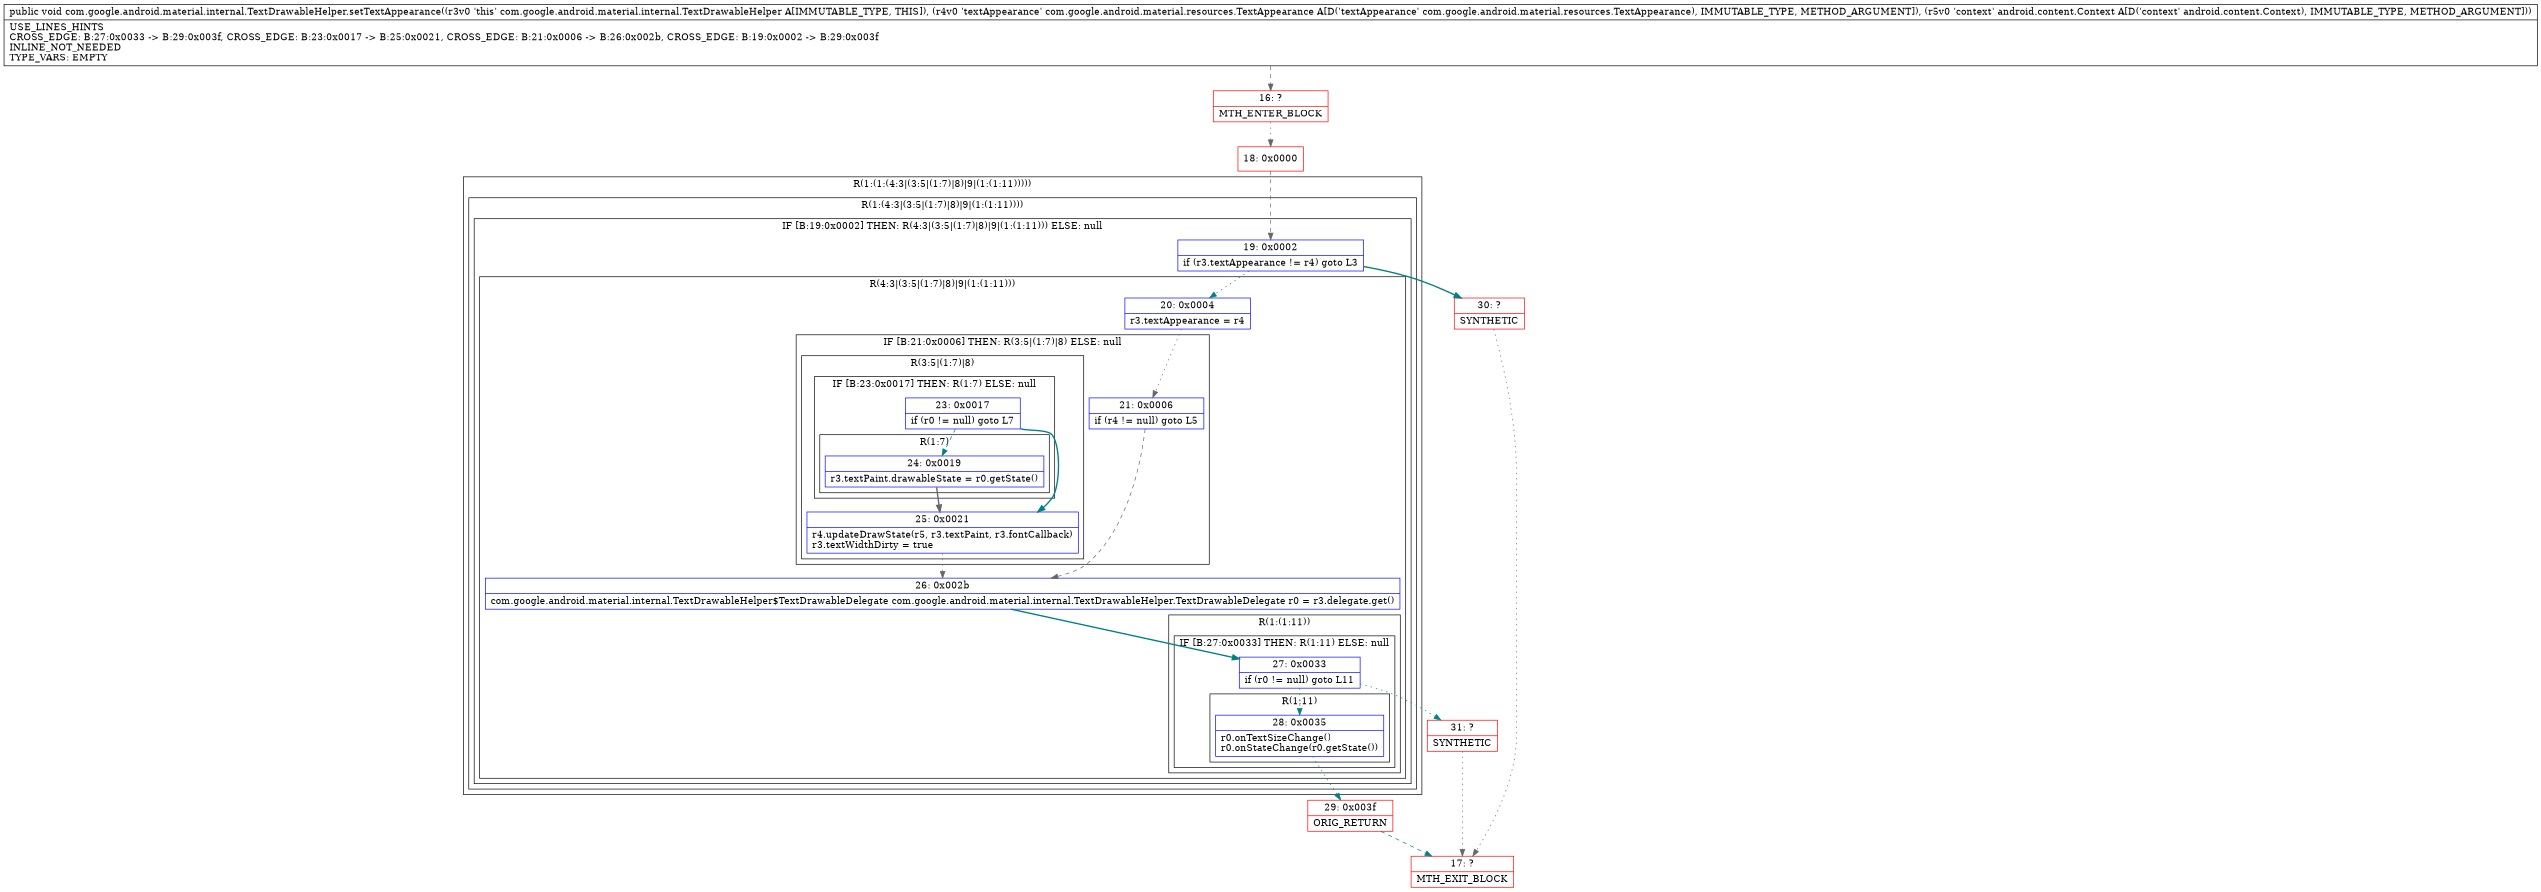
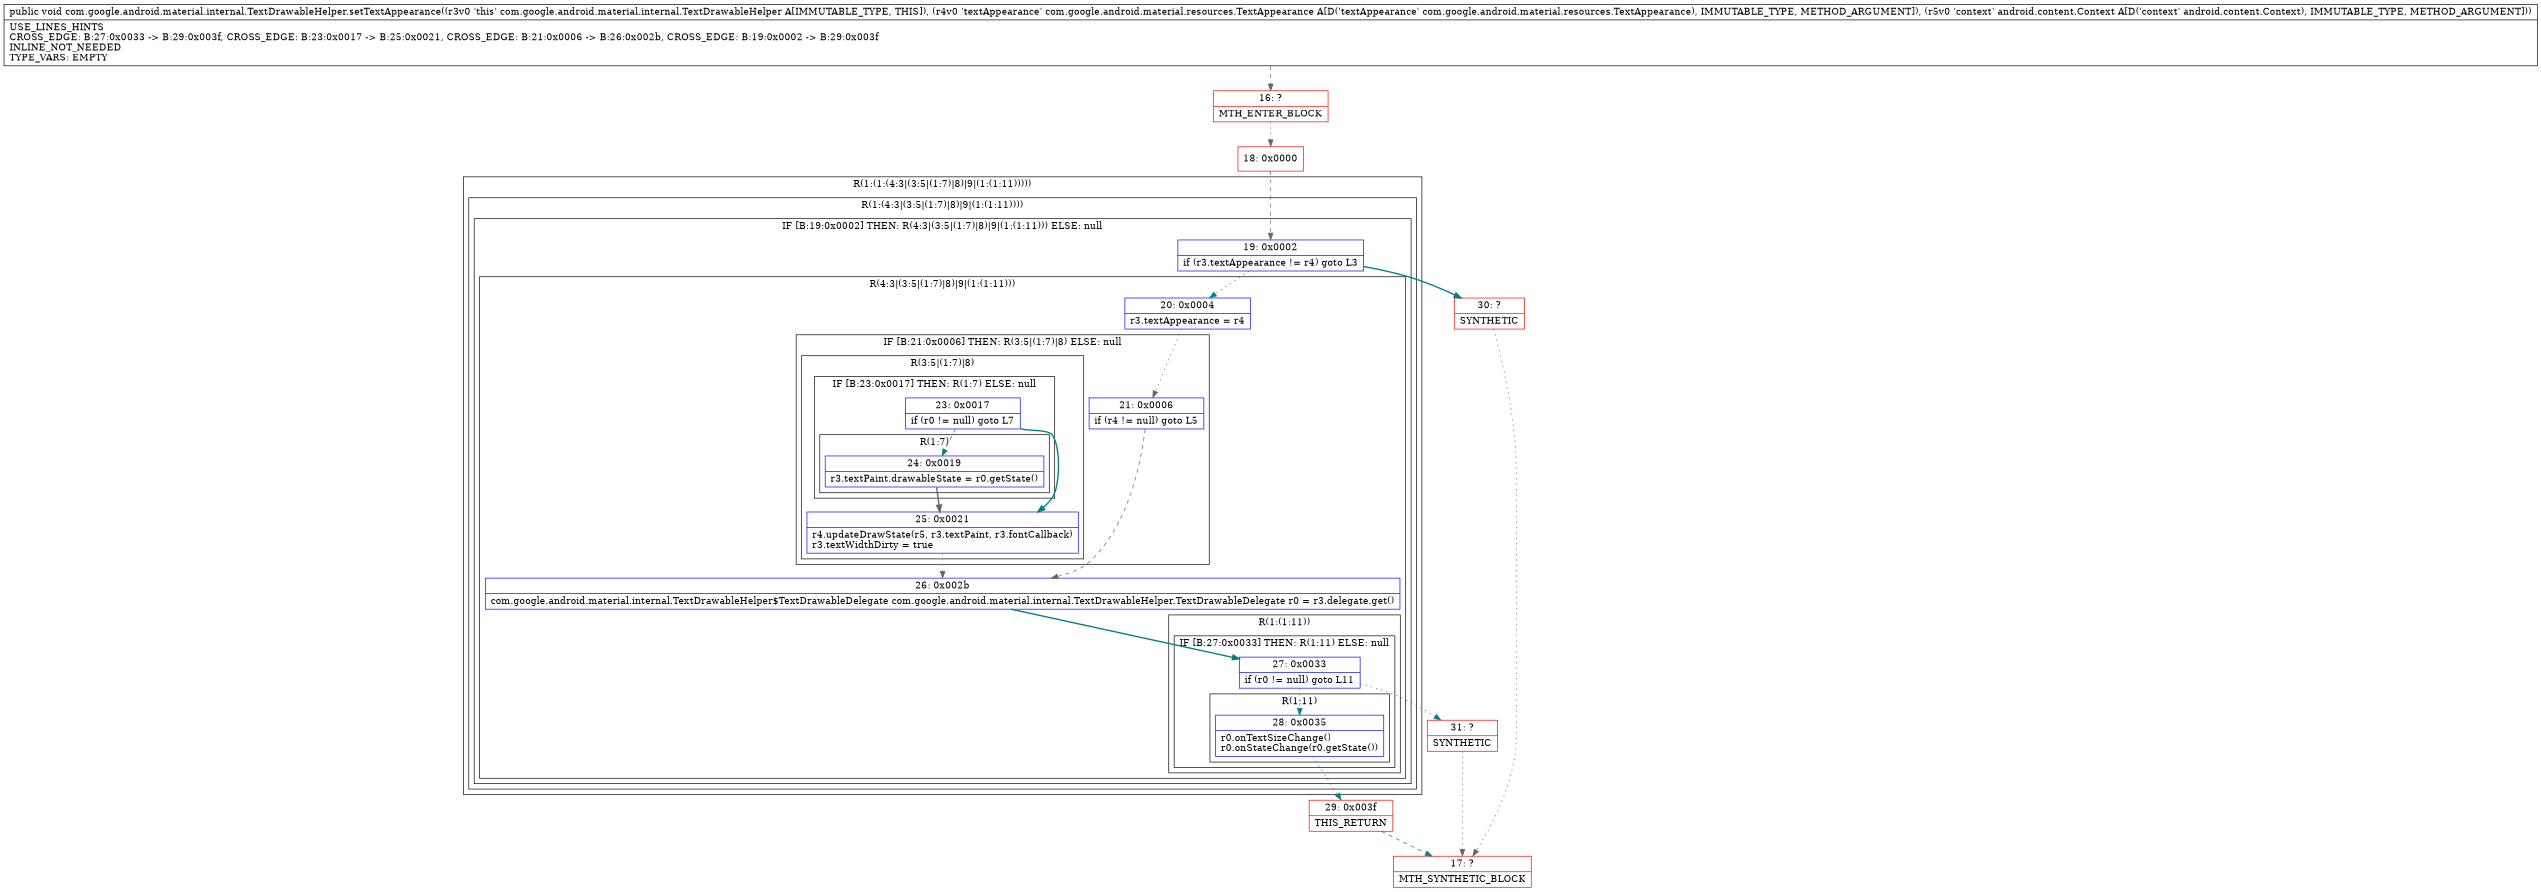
  digraph {
    node [color=blue shape=record]
    edge [color=gray40 style=dotted]
    n1 [label="{24\:\ 0x0019|r3.textPaint.drawableState = r0.getState()\l}"]
    n2 [label="{23\:\ 0x0017|if (r0 != null) goto L7\l}"]
    n3 [label="{25\:\ 0x0021|r4.updateDrawState(r5, r3.textPaint, r3.fontCallback)\lr3.textWidthDirty = true\l}"]
    n4 [label="{21\:\ 0x0006|if (r4 != null) goto L5\l}"]
    n5 [label="{28\:\ 0x0035|r0.onTextSizeChange()\lr0.onStateChange(r0.getState())\l}"]
    n6 [label="{27\:\ 0x0033|if (r0 != null) goto L11\l}"]
    n7 [label="{20\:\ 0x0004|r3.textAppearance = r4\l}"]
    n8 [label="{26\:\ 0x002b|com.google.android.material.internal.TextDrawableHelper$TextDrawableDelegate com.google.android.material.internal.TextDrawableHelper.TextDrawableDelegate r0 = r3.delegate.get()\l}"]
    n9 [label="{19\:\ 0x0002|if (r3.textAppearance != r4) goto L3\l}"]
-   n10 [color=red label="{29\:\ 0x003f|ORIG_RETURN\l}"]
+   n10 [color=red label="{29\:\ 0x003f|THIS_RETURN\l}"]
    n11 [color=red label="{31\:\ ?|SYNTHETIC\l}"]
    n12 [color=red label="{30\:\ ?|SYNTHETIC\l}"]
-   n13 [color=red label="{17\:\ ?|MTH_EXIT_BLOCK\l}"]
+   n13 [color=red label="{17\:\ ?|MTH_SYNTHETIC_BLOCK\l}"]
    n14 [color=red label="{16\:\ ?|MTH_ENTER_BLOCK\l}"]
    n15 [color=red label="{18\:\ 0x0000}"]
    n16 [label="{public void com.google.android.material.internal.TextDrawableHelper.setTextAppearance((r3v0 'this' com.google.android.material.internal.TextDrawableHelper A[IMMUTABLE_TYPE, THIS]), (r4v0 'textAppearance' com.google.android.material.resources.TextAppearance A[D('textAppearance' com.google.android.material.resources.TextAppearance), IMMUTABLE_TYPE, METHOD_ARGUMENT]), (r5v0 'context' android.content.Context A[D('context' android.content.Context), IMMUTABLE_TYPE, METHOD_ARGUMENT]))  | USE_LINES_HINTS\lCROSS_EDGE: B:27:0x0033 \-\> B:29:0x003f, CROSS_EDGE: B:23:0x0017 \-\> B:25:0x0021, CROSS_EDGE: B:21:0x0006 \-\> B:26:0x002b, CROSS_EDGE: B:19:0x0002 \-\> B:29:0x003f\lINLINE_NOT_NEEDED\lTYPE_VARS: EMPTY\l}" color=""]
    subgraph cluster_1 {
      label="R(1:(1:(4:3|(3:5|(1:7)|8)|9|(1:(1:11)))))"
      subgraph cluster_2 {
        label="R(1:(4:3|(3:5|(1:7)|8)|9|(1:(1:11))))"
        subgraph cluster_3 {
          label="IF [B:19:0x0002] THEN: R(4:3|(3:5|(1:7)|8)|9|(1:(1:11))) ELSE: null"
          n9
          subgraph cluster_4 {
            label="R(4:3|(3:5|(1:7)|8)|9|(1:(1:11)))"
            n7
            n8
            subgraph cluster_5 {
              label="IF [B:21:0x0006] THEN: R(3:5|(1:7)|8) ELSE: null"
              n4
              subgraph cluster_6 {
                label="R(3:5|(1:7)|8)"
                n3
                subgraph cluster_7 {
                  label="IF [B:23:0x0017] THEN: R(1:7) ELSE: null"
                  n2
                  subgraph cluster_8 {
                    label="R(1:7)"
                    n1
                  }
                }
              }
            }
            subgraph cluster_9 {
              label="R(1:(1:11))"
              subgraph cluster_10 {
                label="IF [B:27:0x0033] THEN: R(1:11) ELSE: null"
                n6
                subgraph cluster_11 {
                  label="R(1:11)"
                  n5
                }
              }
            }
          }
        }
      }
    }
    n1 -> n3 [style=bold]
    n2 -> n1 [color=teal style=dashed]
    n2 -> n3 [color=teal style=bold]
    n3 -> n8
    n4 -> n8 [style=dashed]
    n5 -> n10 [color=teal]
    n6 -> n5 [color=teal]
    n6 -> n11 [color=teal]
    n7 -> n4
    n8 -> n6 [color=teal style=bold]
    n9 -> n7 [color=teal]
    n9 -> n12 [color=teal style=bold]
    n10 -> n13 [color=teal style=dashed]
    n11 -> n13
    n12 -> n13
    n14 -> n15
    n15 -> n9 [style=dashed]
    n16 -> n14 [style=dashed]
  }
